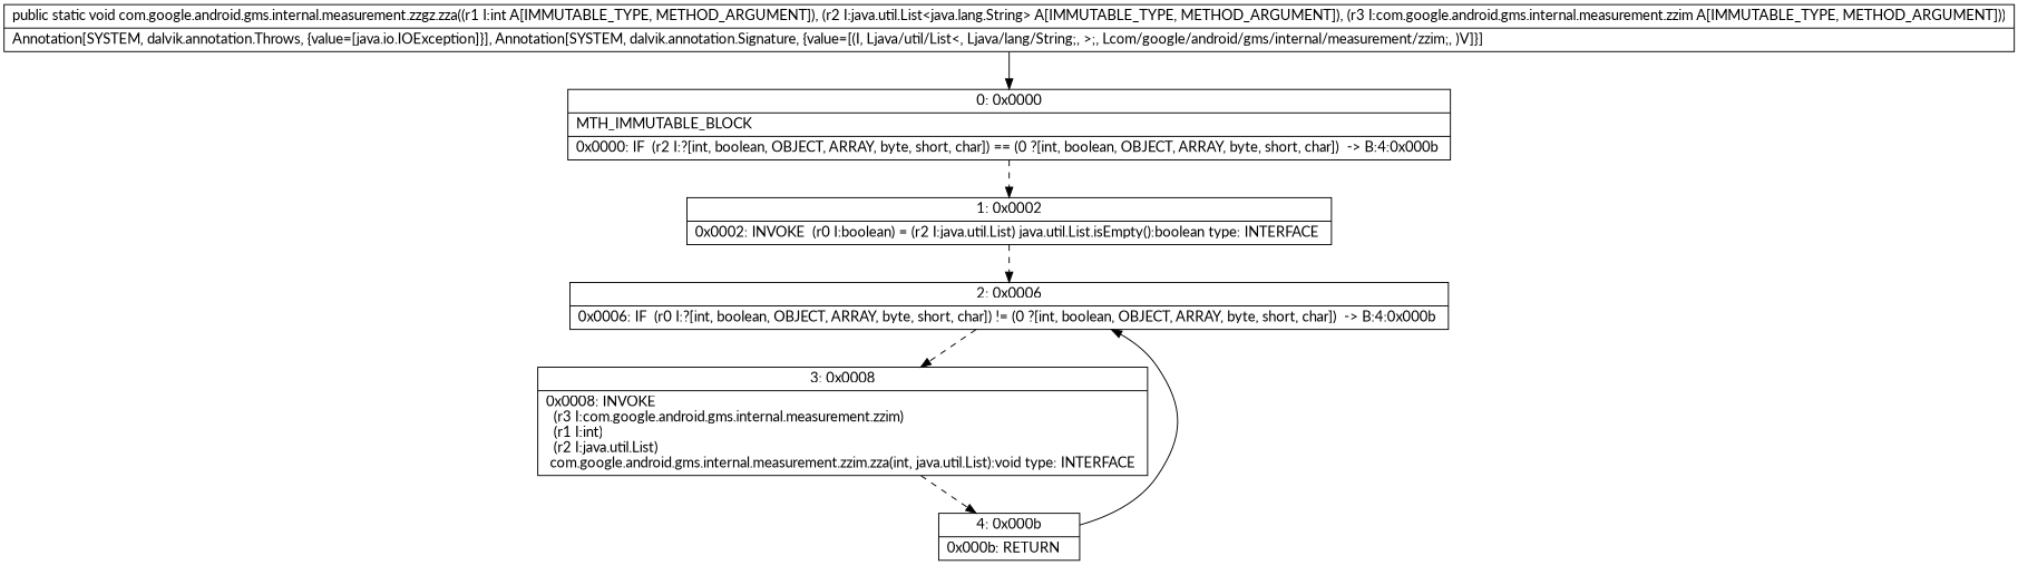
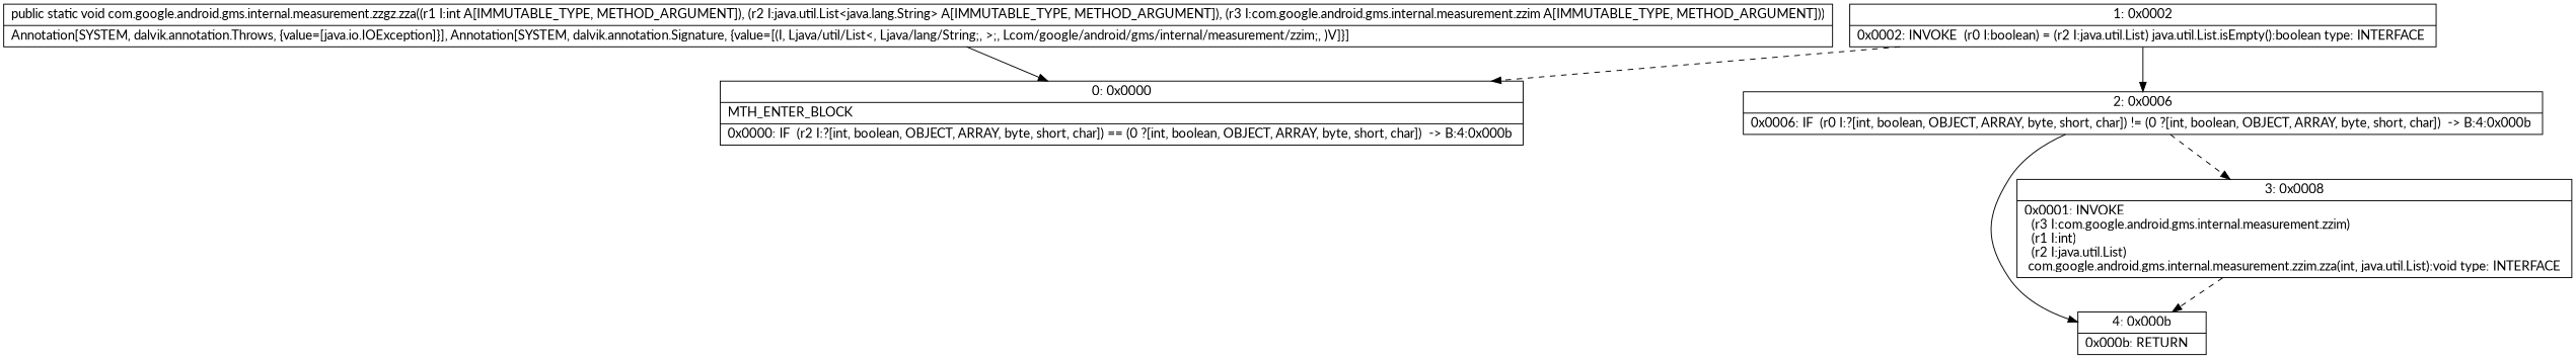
  digraph {
    fontname=Lato
    node [fontname=Lato shape=record]
    edge [fontname=Lato]
-   n1 [label="{0\:\ 0x0000|MTH_IMMUTABLE_BLOCK\l|0x0000: IF  (r2 I:?[int, boolean, OBJECT, ARRAY, byte, short, char]) == (0 ?[int, boolean, OBJECT, ARRAY, byte, short, char])  \-\> B:4:0x000b \l}"]
+   n1 [label="{0\:\ 0x0000|MTH_ENTER_BLOCK\l|0x0000: IF  (r2 I:?[int, boolean, OBJECT, ARRAY, byte, short, char]) == (0 ?[int, boolean, OBJECT, ARRAY, byte, short, char])  \-\> B:4:0x000b \l}"]
    n2 [label="{1\:\ 0x0002|0x0002: INVOKE  (r0 I:boolean) = (r2 I:java.util.List) java.util.List.isEmpty():boolean type: INTERFACE \l}"]
    n3 [label="{2\:\ 0x0006|0x0006: IF  (r0 I:?[int, boolean, OBJECT, ARRAY, byte, short, char]) != (0 ?[int, boolean, OBJECT, ARRAY, byte, short, char])  \-\> B:4:0x000b \l}"]
    n4 [label="{4\:\ 0x000b|0x000b: RETURN   \l}"]
-   n5 [label="{3\:\ 0x0008|0x0008: INVOKE  \l  (r3 I:com.google.android.gms.internal.measurement.zzim)\l  (r1 I:int)\l  (r2 I:java.util.List)\l com.google.android.gms.internal.measurement.zzim.zza(int, java.util.List):void type: INTERFACE \l}"]
+   n5 [label="{3\:\ 0x0008|0x0001: INVOKE  \l  (r3 I:com.google.android.gms.internal.measurement.zzim)\l  (r1 I:int)\l  (r2 I:java.util.List)\l com.google.android.gms.internal.measurement.zzim.zza(int, java.util.List):void type: INTERFACE \l}"]
    n6 [label="{public static void com.google.android.gms.internal.measurement.zzgz.zza((r1 I:int A[IMMUTABLE_TYPE, METHOD_ARGUMENT]), (r2 I:java.util.List\<java.lang.String\> A[IMMUTABLE_TYPE, METHOD_ARGUMENT]), (r3 I:com.google.android.gms.internal.measurement.zzim A[IMMUTABLE_TYPE, METHOD_ARGUMENT]))  | Annotation[SYSTEM, dalvik.annotation.Throws, \{value=[java.io.IOException]\}], Annotation[SYSTEM, dalvik.annotation.Signature, \{value=[(I, Ljava\/util\/List\<, Ljava\/lang\/String;, \>;, Lcom\/google\/android\/gms\/internal\/measurement\/zzim;, )V]\}]\l}"]
-   n1 -> n2 [style=dashed]
-   n2 -> n3 [style=dashed]
-   n4 -> n3
+   n2 -> n1 [style=dashed]
+   n2 -> n3
+   n3 -> n4
    n3 -> n5 [style=dashed]
    n5 -> n4 [style=dashed]
    n6 -> n1
  }
